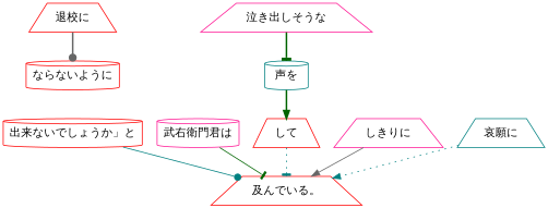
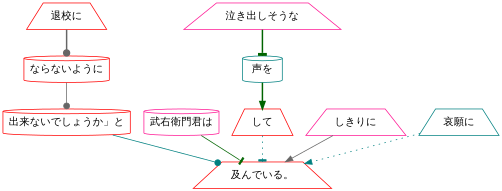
  digraph {
    node [color=red shape=trapezium]
    edge [arrowhead=dot color=gray40 style=solid]
    n1 [label="退校に"]
    n2 [label="ならないように" shape=cylinder]
    n3 [label="出来ないでしょうか」と" shape=cylinder]
    n4 [label="及んでいる。"]
    n5 [color=deeppink label="武右衛門君は" shape=cylinder]
    n6 [color=deeppink label="泣き出しそうな"]
    n7 [color=teal label="声を" shape=cylinder]
    n8 [label="して"]
    n9 [color=deeppink label="しきりに"]
    n10 [color=teal label="哀願に"]
    n1 -> n2 [style=bold]
+   n2 -> n3
    n3 -> n4 [color=teal]
    n5 -> n4 [arrowhead=tee color=darkgreen]
    n6 -> n7 [arrowhead=tee color=darkgreen style=bold]
    n7 -> n8 [arrowhead=normal color=darkgreen style=bold]
    n8 -> n4 [arrowhead=tee color=teal style=dotted]
    n9 -> n4 [arrowhead=normal]
    n10 -> n4 [arrowhead=normal color=teal style=dotted]
  }
